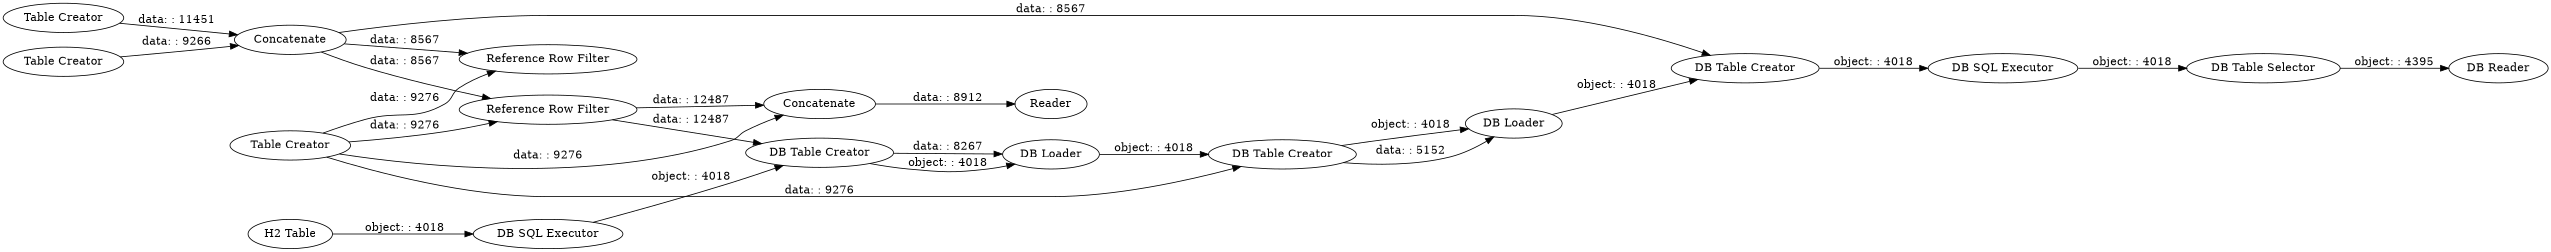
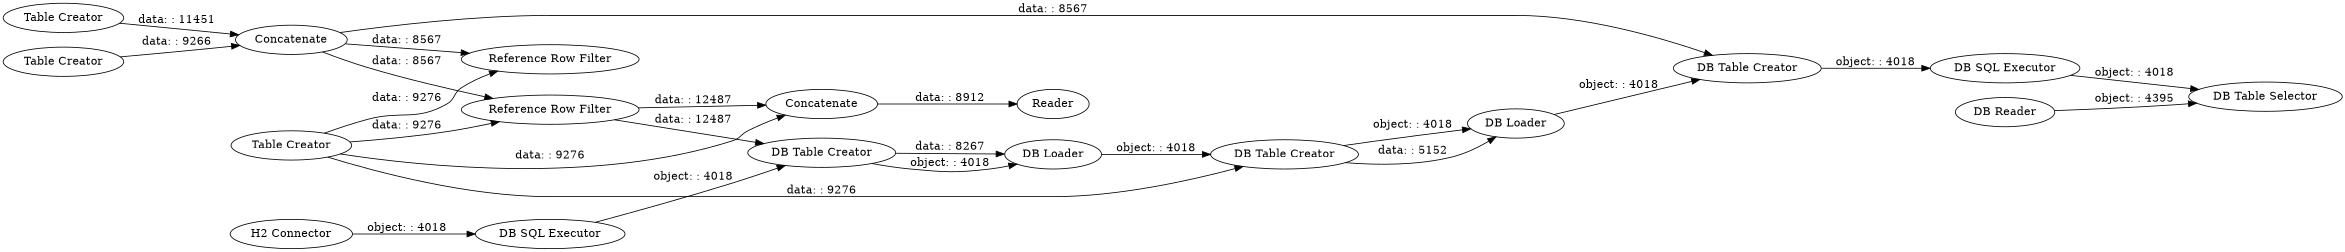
  digraph {
    rankdir=LR
    n1 [label="Table Creator"]
    n2 [label=Concatenate]
    n3 [label="Reference Row Filter"]
    n4 [label="Reference Row Filter"]
    n5 [label="DB Table Creator"]
    n6 [label="DB Table Creator"]
    n7 [label="DB Loader"]
    n8 [label="DB Table Creator"]
    n9 [label="DB SQL Executor"]
    n10 [label="DB Table Selector"]
    n11 [label="DB Reader"]
    n12 [label=Concatenate]
    n13 [label=Reader]
    n14 [label="DB Loader"]
    n15 [label="Table Creator"]
    n16 [label="DB SQL Executor"]
    n17 [label="Table Creator"]
-   n18 [label="H2 Table"]
+   n18 [label="H2 Connector"]
    n1 -> n2 [label="data: : 11451"]
    n2 -> n3 [label="data: : 8567"]
    n2 -> n4 [label="data: : 8567"]
    n2 -> n5 [label="data: : 8567"]
    n4 -> n6 [label="data: : 12487"]
    n4 -> n12 [label="data: : 12487"]
    n5 -> n9 [label="object: : 4018"]
    n6 -> n7 [label="data: : 8267"]
    n6 -> n7 [label="object: : 4018"]
    n7 -> n8 [label="object: : 4018"]
    n8 -> n14 [label="object: : 4018"]
    n8 -> n14 [label="data: : 5152"]
    n9 -> n10 [label="object: : 4018"]
-   n10 -> n11 [label="object: : 4395"]
+   n11 -> n10 [label="object: : 4395"]
    n12 -> n13 [label="data: : 8912"]
    n14 -> n5 [label="object: : 4018"]
    n15 -> n2 [label="data: : 9266"]
    n16 -> n6 [label="object: : 4018"]
    n17 -> n3 [label="data: : 9276"]
    n17 -> n4 [label="data: : 9276"]
    n17 -> n8 [label="data: : 9276"]
    n17 -> n12 [label="data: : 9276"]
    n18 -> n16 [label="object: : 4018"]
  }
